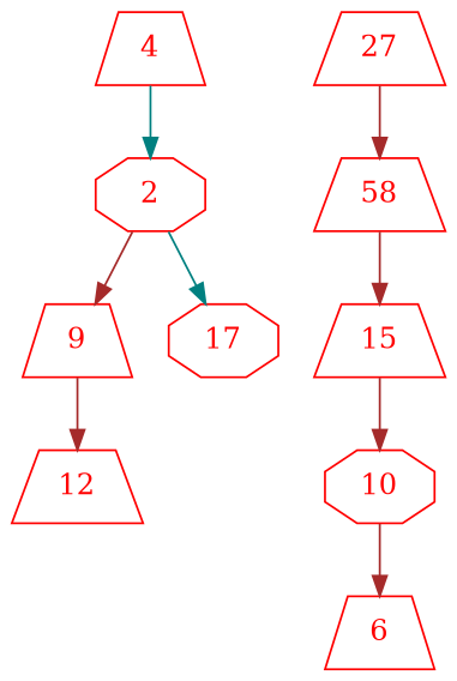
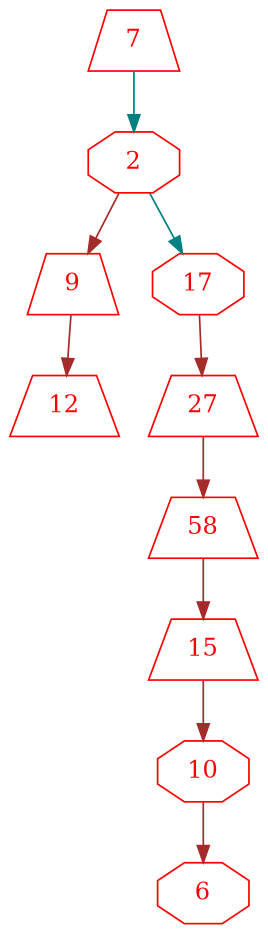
  digraph {
    node [color=red fontcolor=red shape=trapezium]
    edge [color=brown]
    2 [shape=octagon]
-   4
+   4 [label=7]
    n3 [label=9]
    17 [shape=octagon]
    12
-   6
+   6 [shape=octagon]
    10 [shape=octagon]
    n8 [label=27]
    15
    n10 [label=58]
    2 -> n3
    2 -> 17 [color=teal]
    4 -> 2 [color=teal]
    n3 -> 12
+   17 -> n8
    10 -> 6
    n8 -> n10
    15 -> 10
    n10 -> 15
  }
